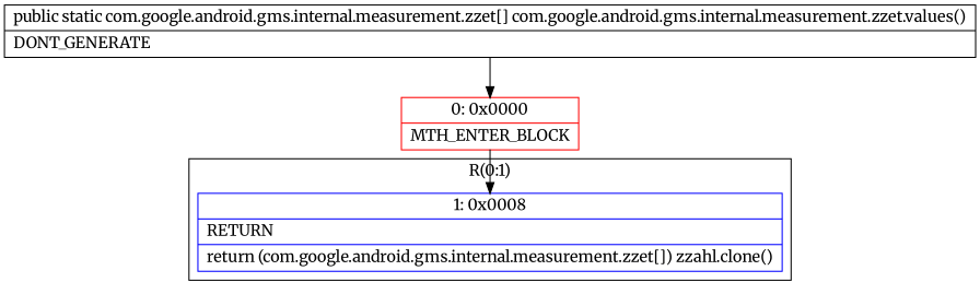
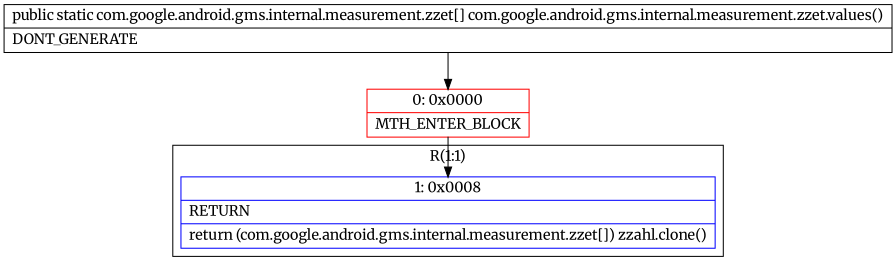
  digraph {
    fontname=Merriweather
    node [shape=record fontname=Merriweather]
    edge [fontname=Merriweather]
    n1 [color=blue label="{1\:\ 0x0008|RETURN\l|return (com.google.android.gms.internal.measurement.zzet[]) zzahl.clone()\l}"]
    n2 [color=red label="{0\:\ 0x0000|MTH_ENTER_BLOCK\l}"]
    n3 [label="{public static com.google.android.gms.internal.measurement.zzet[] com.google.android.gms.internal.measurement.zzet.values()  | DONT_GENERATE\l}"]
    subgraph cluster_1 {
-     label="R(0:1)"
+     label="R(1:1)"
      n1
    }
    n2 -> n1
    n3 -> n2
  }
